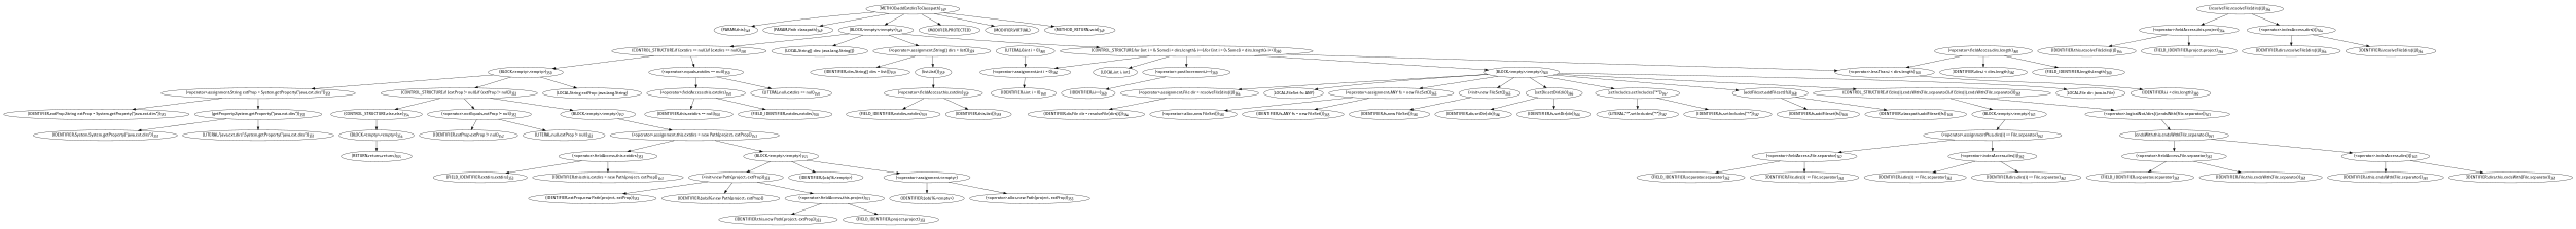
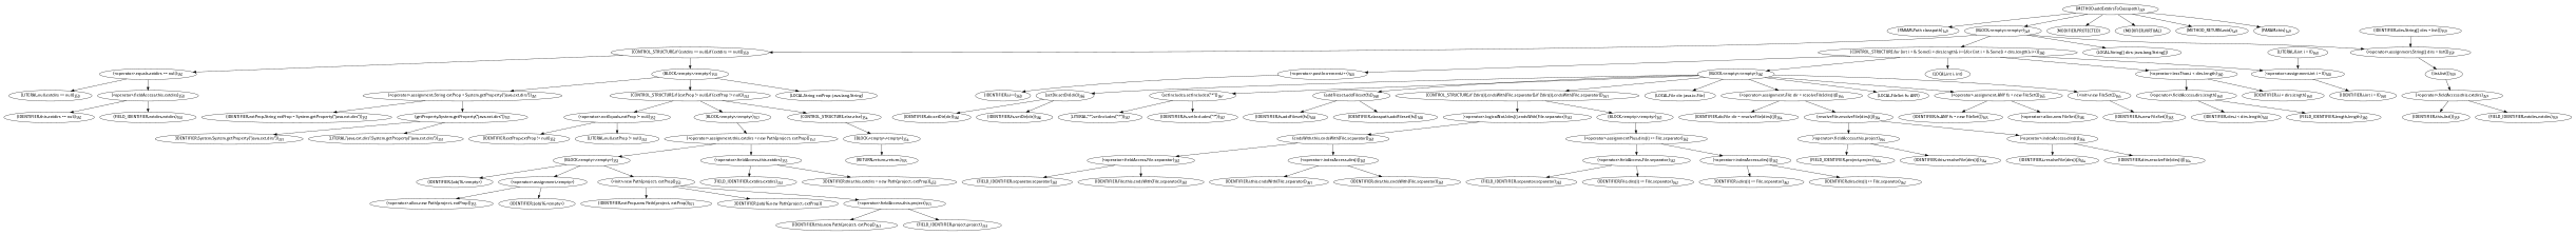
  digraph {
    fontname="Fira Sans"
    node [fontname="Fira Sans"]
    edge [fontname="Fira Sans"]
    n1 [label=<(METHOD,addExtdirsToClasspath)<SUB>349</SUB>>]
    n2 [label=<(PARAM,this)<SUB>349</SUB>>]
    n3 [label=<(PARAM,Path classpath)<SUB>349</SUB>>]
    n4 [label=<(BLOCK,&lt;empty&gt;,&lt;empty&gt;)<SUB>349</SUB>>]
    n5 [label=<(MODIFIER,PROTECTED)>]
    n6 [label=<(MODIFIER,VIRTUAL)>]
    n7 [label=<(METHOD_RETURN,void)<SUB>349</SUB>>]
    n8 [label=<(CONTROL_STRUCTURE,if (extdirs == null),if (extdirs == null))<SUB>350</SUB>>]
    n9 [label=<(LOCAL,String[] dirs: java.lang.String[])>]
    n10 [label=<(&lt;operator&gt;.assignment,String[] dirs = list())<SUB>359</SUB>>]
    n11 [label=<(CONTROL_STRUCTURE,for (int i = 0; Some(i &lt; dirs.length); i++),for (int i = 0; Some(i &lt; dirs.length); i++))<SUB>360</SUB>>]
    n12 [label=<(&lt;operator&gt;.equals,extdirs == null)<SUB>350</SUB>>]
    n13 [label=<(BLOCK,&lt;empty&gt;,&lt;empty&gt;)<SUB>350</SUB>>]
    n14 [label=<(IDENTIFIER,dirs,String[] dirs = list())<SUB>359</SUB>>]
    n15 [label=<(list,list())<SUB>359</SUB>>]
    n16 [label=<(LOCAL,int i: int)>]
    n17 [label=<(&lt;operator&gt;.assignment,int i = 0)<SUB>360</SUB>>]
    n18 [label=<(&lt;operator&gt;.lessThan,i &lt; dirs.length)<SUB>360</SUB>>]
    n19 [label=<(&lt;operator&gt;.postIncrement,i++)<SUB>360</SUB>>]
    n20 [label=<(BLOCK,&lt;empty&gt;,&lt;empty&gt;)<SUB>360</SUB>>]
    n21 [label=<(&lt;operator&gt;.fieldAccess,this.extdirs)<SUB>350</SUB>>]
    n22 [label=<(LITERAL,null,extdirs == null)<SUB>350</SUB>>]
    n23 [label=<(LOCAL,String extProp: java.lang.String)>]
    n24 [label=<(&lt;operator&gt;.assignment,String extProp = System.getProperty(&quot;java.ext.dirs&quot;))<SUB>351</SUB>>]
    n25 [label=<(CONTROL_STRUCTURE,if (extProp != null),if (extProp != null))<SUB>352</SUB>>]
    n26 [label=<(IDENTIFIER,this,extdirs == null)<SUB>350</SUB>>]
    n27 [label=<(FIELD_IDENTIFIER,extdirs,extdirs)<SUB>350</SUB>>]
    n28 [label=<(IDENTIFIER,extProp,String extProp = System.getProperty(&quot;java.ext.dirs&quot;))<SUB>351</SUB>>]
    n29 [label=<(getProperty,System.getProperty(&quot;java.ext.dirs&quot;))<SUB>351</SUB>>]
    n30 [label=<(&lt;operator&gt;.notEquals,extProp != null)<SUB>352</SUB>>]
    n31 [label=<(BLOCK,&lt;empty&gt;,&lt;empty&gt;)<SUB>352</SUB>>]
    n32 [label=<(CONTROL_STRUCTURE,else,else)<SUB>354</SUB>>]
    n33 [label=<(IDENTIFIER,System,System.getProperty(&quot;java.ext.dirs&quot;))<SUB>351</SUB>>]
    n34 [label=<(LITERAL,&quot;java.ext.dirs&quot;,System.getProperty(&quot;java.ext.dirs&quot;))<SUB>351</SUB>>]
    n35 [label=<(IDENTIFIER,extProp,extProp != null)<SUB>352</SUB>>]
    n36 [label=<(LITERAL,null,extProp != null)<SUB>352</SUB>>]
    n37 [label=<(&lt;operator&gt;.assignment,this.extdirs = new Path(project, extProp))<SUB>353</SUB>>]
    n38 [label=<(BLOCK,&lt;empty&gt;,&lt;empty&gt;)<SUB>354</SUB>>]
    n39 [label=<(&lt;operator&gt;.fieldAccess,this.extdirs)<SUB>353</SUB>>]
    n40 [label=<(BLOCK,&lt;empty&gt;,&lt;empty&gt;)<SUB>353</SUB>>]
    n41 [label=<(IDENTIFIER,this,this.extdirs = new Path(project, extProp))<SUB>453</SUB>>]
    n42 [label=<(FIELD_IDENTIFIER,extdirs,extdirs)<SUB>353</SUB>>]
    n43 [label=<(&lt;operator&gt;.assignment,&lt;empty&gt;)>]
    n44 [label=<(&lt;init&gt;,new Path(project, extProp))<SUB>353</SUB>>]
    n45 [label=<(IDENTIFIER,$obj16,&lt;empty&gt;)>]
    n46 [label=<(IDENTIFIER,$obj16,&lt;empty&gt;)>]
    n47 [label=<(&lt;operator&gt;.alloc,new Path(project, extProp))<SUB>353</SUB>>]
    n48 [label=<(IDENTIFIER,$obj16,new Path(project, extProp))>]
    n49 [label=<(&lt;operator&gt;.fieldAccess,this.project)<SUB>353</SUB>>]
    n50 [label=<(IDENTIFIER,extProp,new Path(project, extProp))<SUB>353</SUB>>]
    n51 [label=<(IDENTIFIER,this,new Path(project, extProp))<SUB>353</SUB>>]
    n52 [label=<(FIELD_IDENTIFIER,project,project)<SUB>353</SUB>>]
    n53 [label=<(RETURN,return;,return;)<SUB>355</SUB>>]
    n54 [label=<(&lt;operator&gt;.fieldAccess,this.extdirs)<SUB>359</SUB>>]
    n55 [label=<(IDENTIFIER,this,list())<SUB>359</SUB>>]
    n56 [label=<(FIELD_IDENTIFIER,extdirs,extdirs)<SUB>359</SUB>>]
    n57 [label=<(IDENTIFIER,i,int i = 0)<SUB>360</SUB>>]
    n58 [label=<(IDENTIFIER,i,i &lt; dirs.length)<SUB>360</SUB>>]
    n59 [label=<(&lt;operator&gt;.fieldAccess,dirs.length)<SUB>360</SUB>>]
    n60 [label=<(IDENTIFIER,i,i++)<SUB>360</SUB>>]
    n61 [label=<(CONTROL_STRUCTURE,if (!dirs[i].endsWith(File.separator)),if (!dirs[i].endsWith(File.separator)))<SUB>361</SUB>>]
    n62 [label=<(LOCAL,File dir: java.io.File)>]
    n63 [label=<(&lt;operator&gt;.assignment,File dir = resolveFile(dirs[i]))<SUB>364</SUB>>]
    n64 [label=<(LOCAL,FileSet fs: ANY)>]
    n65 [label=<(&lt;operator&gt;.assignment,ANY fs = new FileSet())<SUB>365</SUB>>]
    n66 [label=<(&lt;init&gt;,new FileSet())<SUB>365</SUB>>]
    n67 [label=<(setDir,setDir(dir))<SUB>366</SUB>>]
    n68 [label=<(setIncludes,setIncludes(&quot;*&quot;))<SUB>367</SUB>>]
    n69 [label=<(addFileset,addFileset(fs))<SUB>368</SUB>>]
    n70 [label=<(LITERAL,0,int i = 0)<SUB>360</SUB>>]
    n71 [label=<(IDENTIFIER,dirs,i &lt; dirs.length)<SUB>360</SUB>>]
    n72 [label=<(FIELD_IDENTIFIER,length,length)<SUB>360</SUB>>]
    n73 [label=<(&lt;operator&gt;.logicalNot,!dirs[i].endsWith(File.separator))<SUB>361</SUB>>]
    n74 [label=<(BLOCK,&lt;empty&gt;,&lt;empty&gt;)<SUB>361</SUB>>]
    n75 [label=<(IDENTIFIER,dir,File dir = resolveFile(dirs[i]))<SUB>364</SUB>>]
    n76 [label=<(resolveFile,resolveFile(dirs[i]))<SUB>364</SUB>>]
    n77 [label=<(IDENTIFIER,fs,ANY fs = new FileSet())<SUB>365</SUB>>]
    n78 [label=<(&lt;operator&gt;.alloc,new FileSet())<SUB>365</SUB>>]
    n79 [label=<(IDENTIFIER,fs,new FileSet())<SUB>365</SUB>>]
    n80 [label=<(IDENTIFIER,fs,setDir(dir))<SUB>366</SUB>>]
    n81 [label=<(IDENTIFIER,dir,setDir(dir))<SUB>366</SUB>>]
    n82 [label=<(IDENTIFIER,fs,setIncludes(&quot;*&quot;))<SUB>367</SUB>>]
    n83 [label=<(LITERAL,&quot;*&quot;,setIncludes(&quot;*&quot;))<SUB>367</SUB>>]
    n84 [label=<(IDENTIFIER,classpath,addFileset(fs))<SUB>368</SUB>>]
    n85 [label=<(IDENTIFIER,fs,addFileset(fs))<SUB>368</SUB>>]
    n86 [label=<(endsWith,this.endsWith(File.separator))<SUB>361</SUB>>]
    n87 [label=<(&lt;operator&gt;.assignmentPlus,dirs[i] += File.separator)<SUB>362</SUB>>]
    n88 [label=<(&lt;operator&gt;.indexAccess,dirs[i])<SUB>361</SUB>>]
    n89 [label=<(&lt;operator&gt;.fieldAccess,File.separator)<SUB>361</SUB>>]
    n90 [label=<(IDENTIFIER,dirs,this.endsWith(File.separator))<SUB>361</SUB>>]
    n91 [label=<(IDENTIFIER,i,this.endsWith(File.separator))<SUB>361</SUB>>]
    n92 [label=<(IDENTIFIER,File,this.endsWith(File.separator))<SUB>361</SUB>>]
    n93 [label=<(FIELD_IDENTIFIER,separator,separator)<SUB>361</SUB>>]
    n94 [label=<(&lt;operator&gt;.indexAccess,dirs[i])<SUB>362</SUB>>]
    n95 [label=<(&lt;operator&gt;.fieldAccess,File.separator)<SUB>362</SUB>>]
    n96 [label=<(IDENTIFIER,dirs,dirs[i] += File.separator)<SUB>362</SUB>>]
    n97 [label=<(IDENTIFIER,i,dirs[i] += File.separator)<SUB>362</SUB>>]
    n98 [label=<(IDENTIFIER,File,dirs[i] += File.separator)<SUB>362</SUB>>]
    n99 [label=<(FIELD_IDENTIFIER,separator,separator)<SUB>362</SUB>>]
    n100 [label=<(&lt;operator&gt;.fieldAccess,this.project)<SUB>364</SUB>>]
    n101 [label=<(&lt;operator&gt;.indexAccess,dirs[i])<SUB>364</SUB>>]
    n102 [label=<(IDENTIFIER,this,resolveFile(dirs[i]))<SUB>364</SUB>>]
    n103 [label=<(FIELD_IDENTIFIER,project,project)<SUB>364</SUB>>]
    n104 [label=<(IDENTIFIER,dirs,resolveFile(dirs[i]))<SUB>364</SUB>>]
    n105 [label=<(IDENTIFIER,i,resolveFile(dirs[i]))<SUB>364</SUB>>]
    n1 -> n2
    n1 -> n3
    n1 -> n4
    n1 -> n5
    n1 -> n6
    n1 -> n7
    n4 -> n8
    n4 -> n9
    n4 -> n10
    n4 -> n11
    n8 -> n12
    n8 -> n13
-   n10 -> n14
+   n14 -> n10
    n10 -> n15
    n11 -> n16
    n11 -> n17
    n11 -> n18
    n11 -> n19
    n11 -> n20
    n12 -> n21
    n12 -> n22
    n13 -> n23
    n13 -> n24
    n13 -> n25
    n15 -> n54
    n17 -> n57
    n18 -> n58
-   n59 -> n18
+   n18 -> n59
    n19 -> n60
    n20 -> n61
    n20 -> n62
    n20 -> n63
    n20 -> n64
    n20 -> n65
    n20 -> n66
    n20 -> n67
    n20 -> n68
    n20 -> n69
    n21 -> n26
    n21 -> n27
    n24 -> n28
    n24 -> n29
    n25 -> n30
    n25 -> n31
    n25 -> n32
    n29 -> n33
    n29 -> n34
    n30 -> n35
    n30 -> n36
    n31 -> n37
    n32 -> n38
    n37 -> n39
    n37 -> n40
    n38 -> n53
    n39 -> n41
    n39 -> n42
    n40 -> n43
    n40 -> n44
    n40 -> n45
    n43 -> n46
    n43 -> n47
    n44 -> n48
    n44 -> n49
    n44 -> n50
    n49 -> n51
    n49 -> n52
    n54 -> n55
    n54 -> n56
    n59 -> n71
    n59 -> n72
    n61 -> n73
    n61 -> n74
    n63 -> n75
+   n63 -> n76
    n65 -> n77
    n65 -> n78
    n66 -> n79
    n67 -> n80
    n67 -> n81
    n68 -> n82
    n68 -> n83
    n69 -> n84
    n69 -> n85
    n70 -> n17
    n73 -> n86
    n74 -> n87
    n76 -> n100
    n76 -> n101
    n86 -> n88
    n86 -> n89
    n87 -> n94
    n87 -> n95
    n88 -> n90
    n88 -> n91
    n89 -> n92
    n89 -> n93
    n94 -> n96
    n94 -> n97
    n95 -> n98
    n95 -> n99
    n100 -> n102
    n100 -> n103
    n101 -> n104
    n101 -> n105
  }
